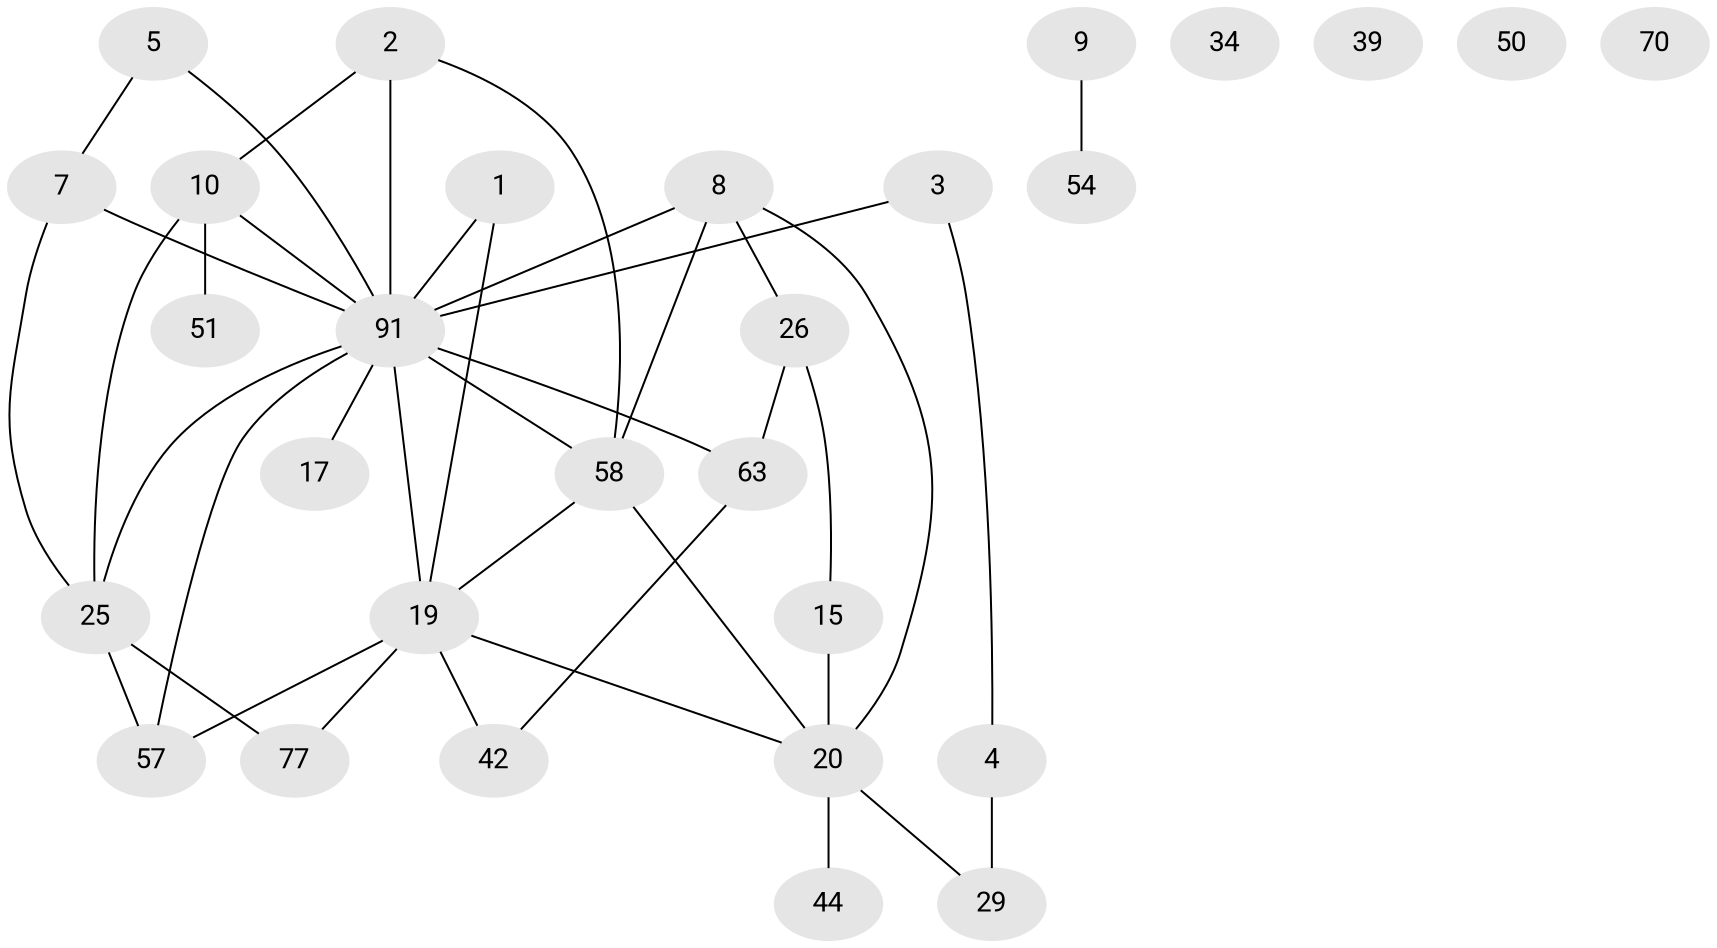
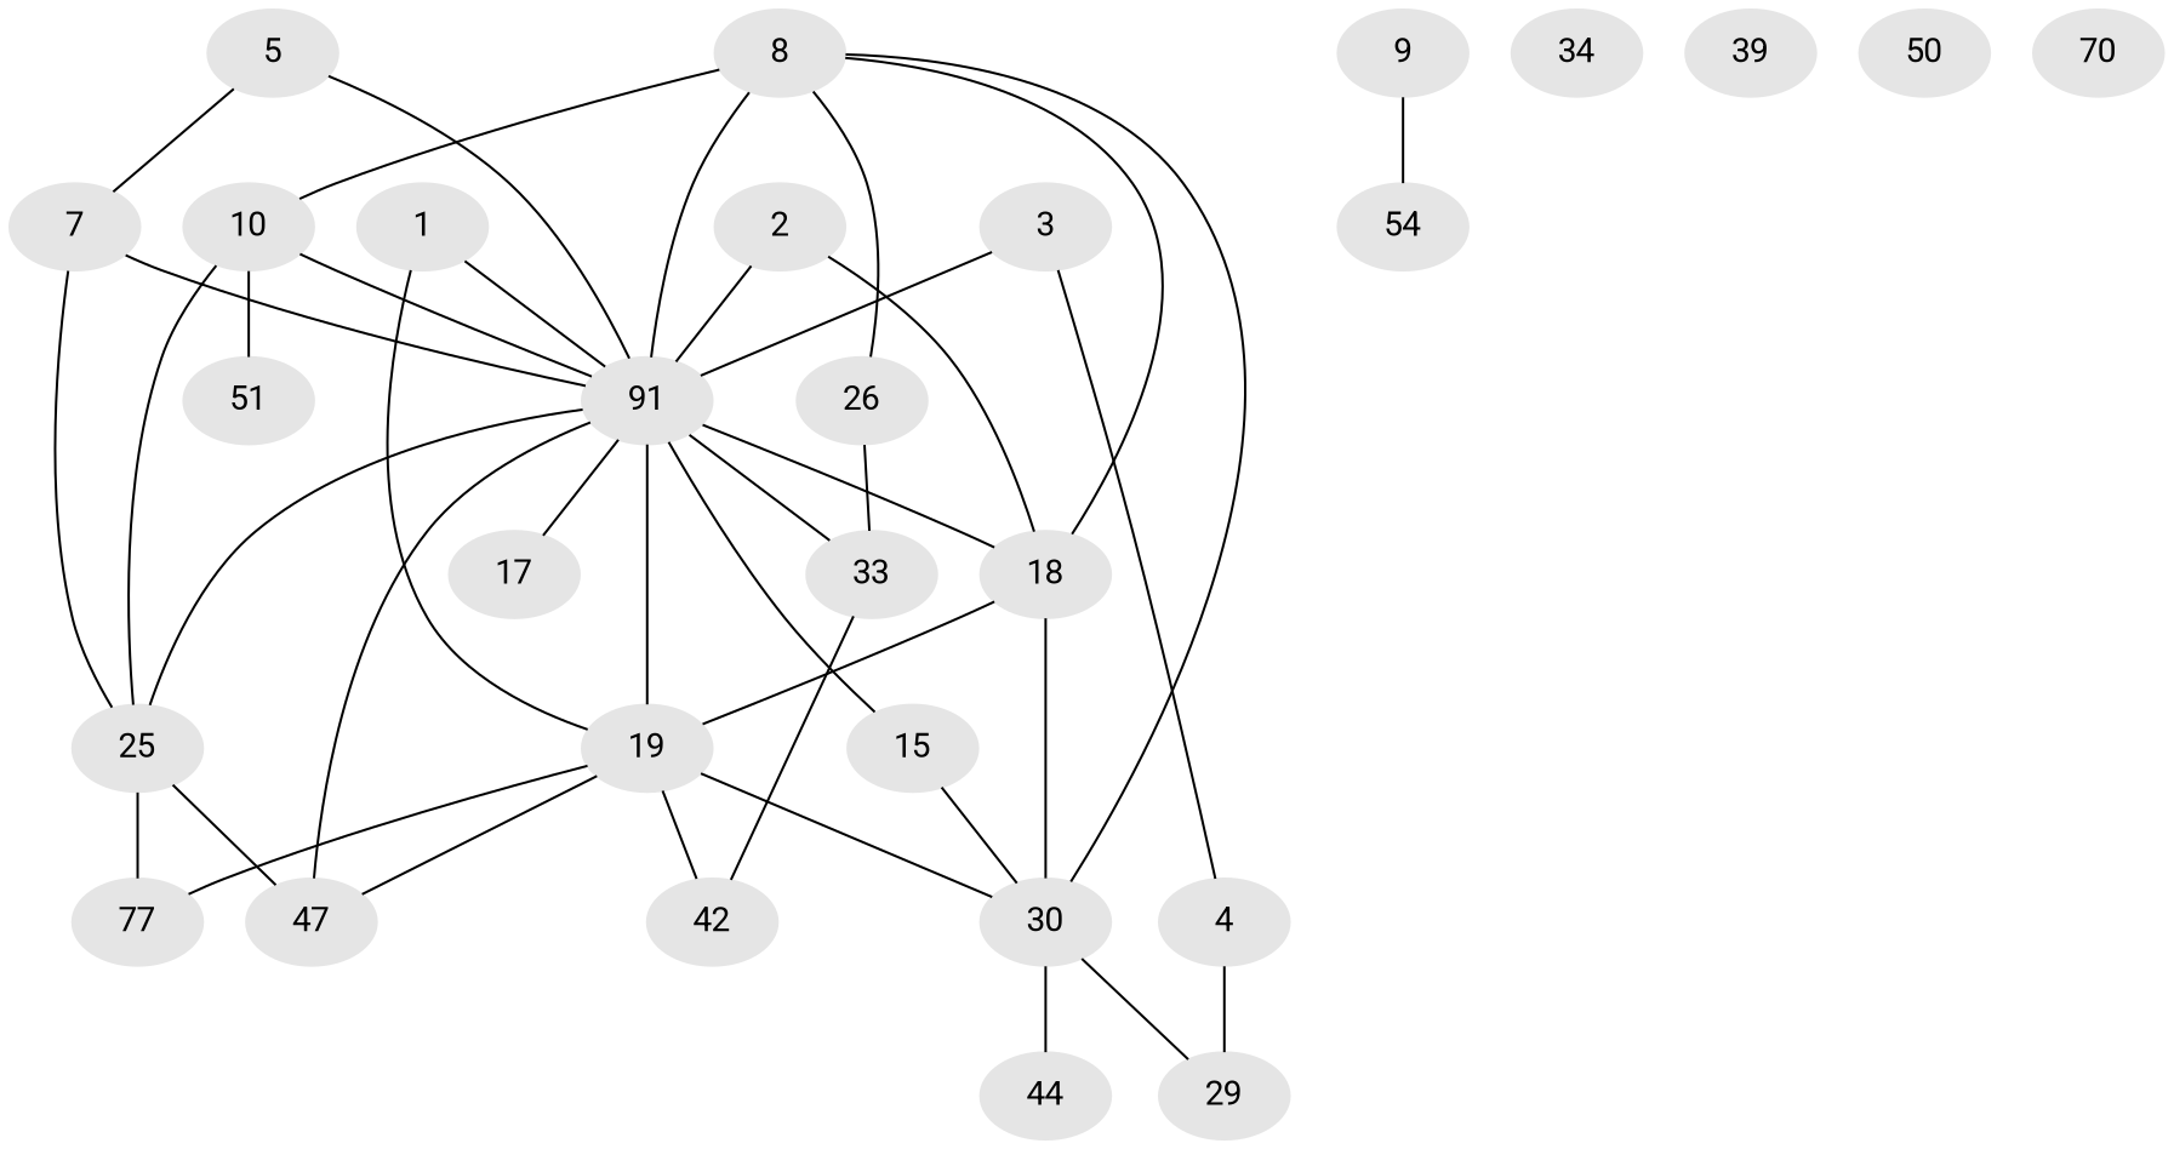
  graph {
    fontname=Roboto
    node [color=gray90 fontname=Roboto style=filled]
    edge [fontname=Roboto]
    n1 [label=91 super="+28+16+36+14+48"]
    19 [super="+21"]
-   18 [super="+24" label=58]
+   18 [super="+24"]
    25 [super="+30"]
-   33 [label=63]
+   33
    15 [super="+58"]
    17
-   47 [super="+52" label=57]
+   47 [super="+52"]
    1
-   20 [super="+22+40"]
+   20 [super="+22+40" label=30]
    n11 [label=77]
    42
    2
    4 [super="+38+23"]
    29 [super="+35"]
    3
    5 [super="+31"]
    7 [super="+41+12"]
    8 [super="+49+45+13"]
    10 [super="+56"]
    26
    n22 [label=51]
    44
    9
    54
    34
    39 [super="+53"]
    50
    n29 [label=70]
    n1 -- 19 [weight=3]
    n1 -- 18
    n1 -- 25
    n1 -- 33 [weight=2]
-   26 -- 15
+   n1 -- 15
    n1 -- 17
    n1 -- 47
    19 -- 47
    19 -- 20
    19 -- n11
    19 -- 42
    18 -- 19
    18 -- 20
    25 -- 47
    25 -- n11 [weight=2]
    33 -- 42
    15 -- 20
    1 -- n1
    1 -- 19
    20 -- 29
    20 -- 44
    2 -- n1
    2 -- 18
    4 -- 29 [weight=2]
    3 -- n1
    3 -- 4
    5 -- n1
    5 -- 7
    7 -- n1
    7 -- 25
    8 -- n1 [weight=2]
    8 -- 18
    8 -- 20
-   2 -- 10
+   8 -- 10
    8 -- 26
    10 -- n1
    10 -- 25
    10 -- n22
    26 -- 33
    9 -- 54
  }
